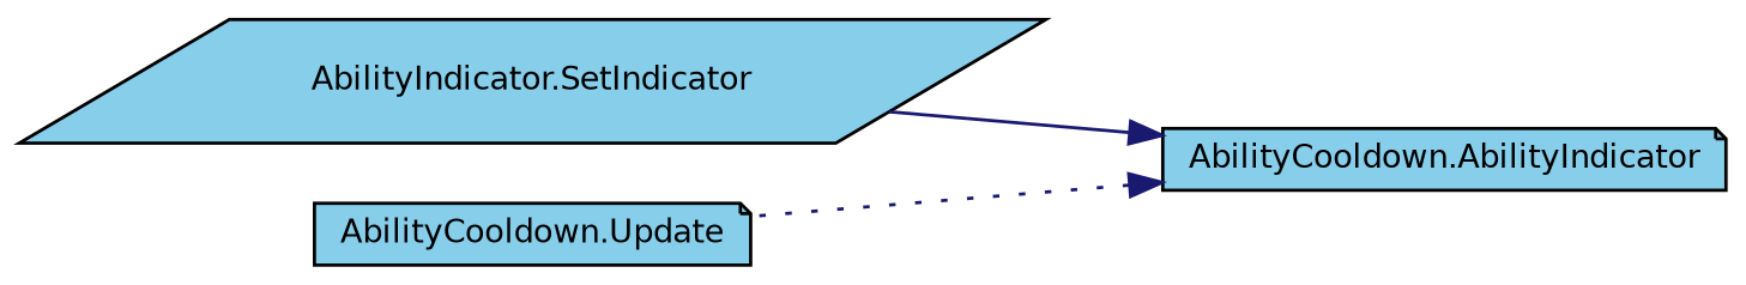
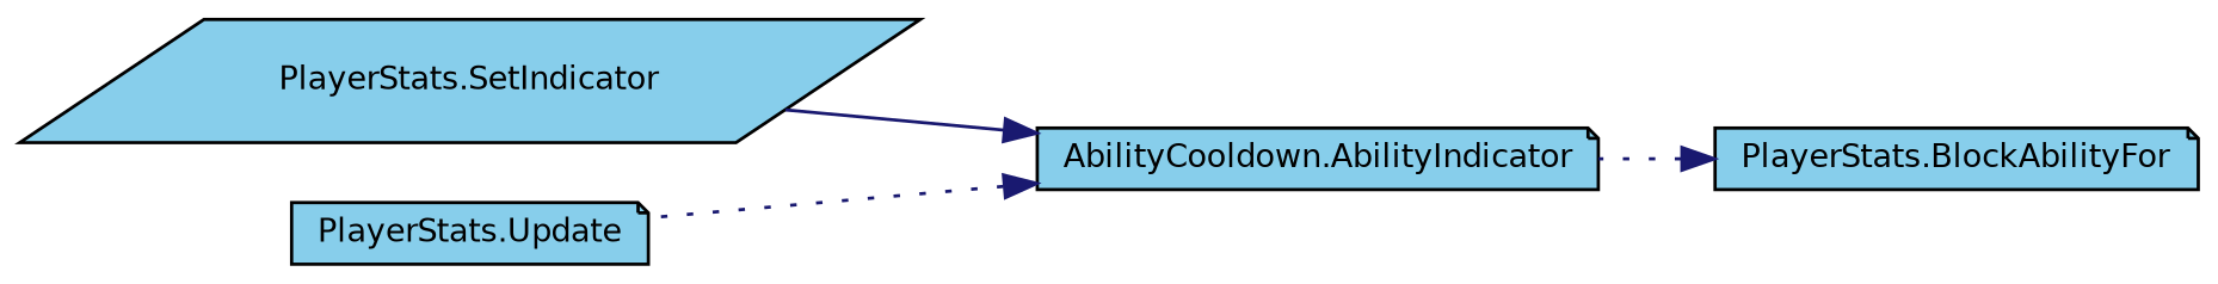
  digraph {
    rankdir=RL
    node [color=black fillcolor=skyblue fontname=Helvetica fontsize=10 shape=note style=filled]
    edge [color=midnightblue dir=back fontname=Helvetica fontsize=10 labelfontname=Helvetica labelfontsize=10 style=dotted]
+   n1 [fontcolor=black height=0.2 label="PlayerStats.BlockAbilityFor" width=0.4]
    n2 [height=0.2 label="AbilityCooldown.AbilityIndicator" width=0.4]
-   n3 [height=0.2 label="AbilityIndicator.SetIndicator" shape=parallelogram width=0.4]
-   n4 [height=0.2 label="AbilityCooldown.Update" width=0.4]
+   n3 [height=0.2 label="PlayerStats.SetIndicator" shape=parallelogram width=0.4]
+   n4 [height=0.2 label="PlayerStats.Update" width=0.4]
+   n1 -> n2
    n2 -> n3 [style=solid]
    n2 -> n4
  }
